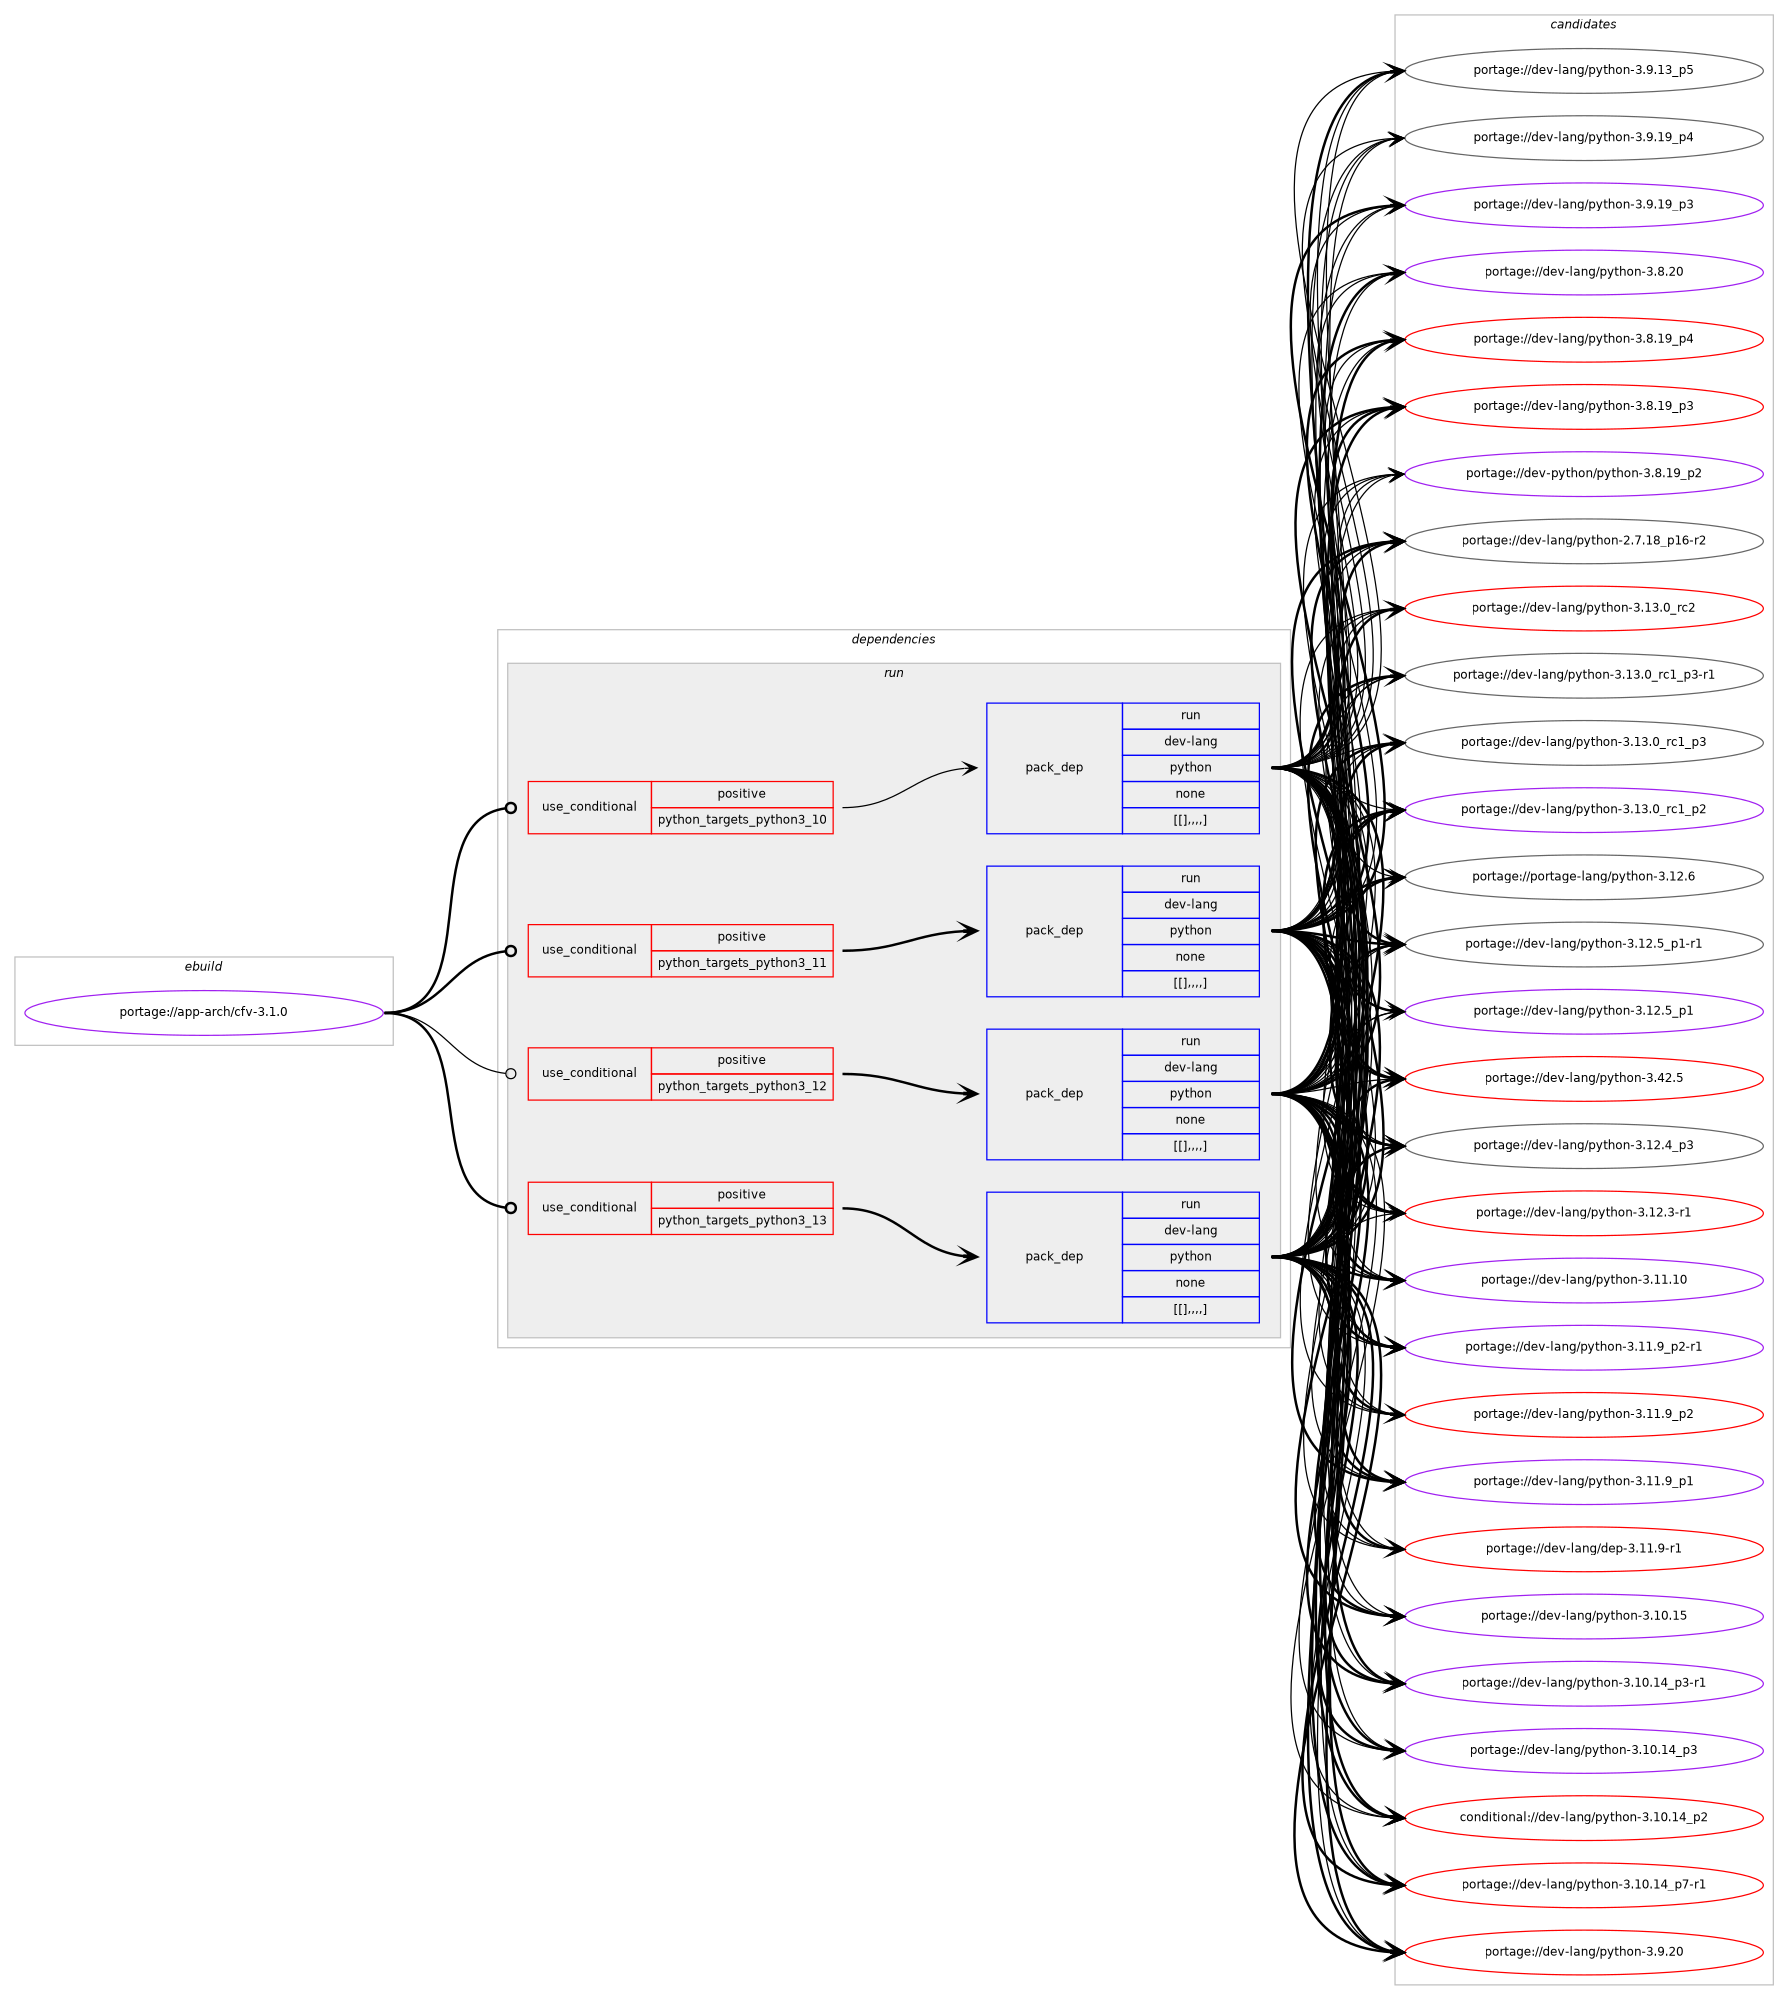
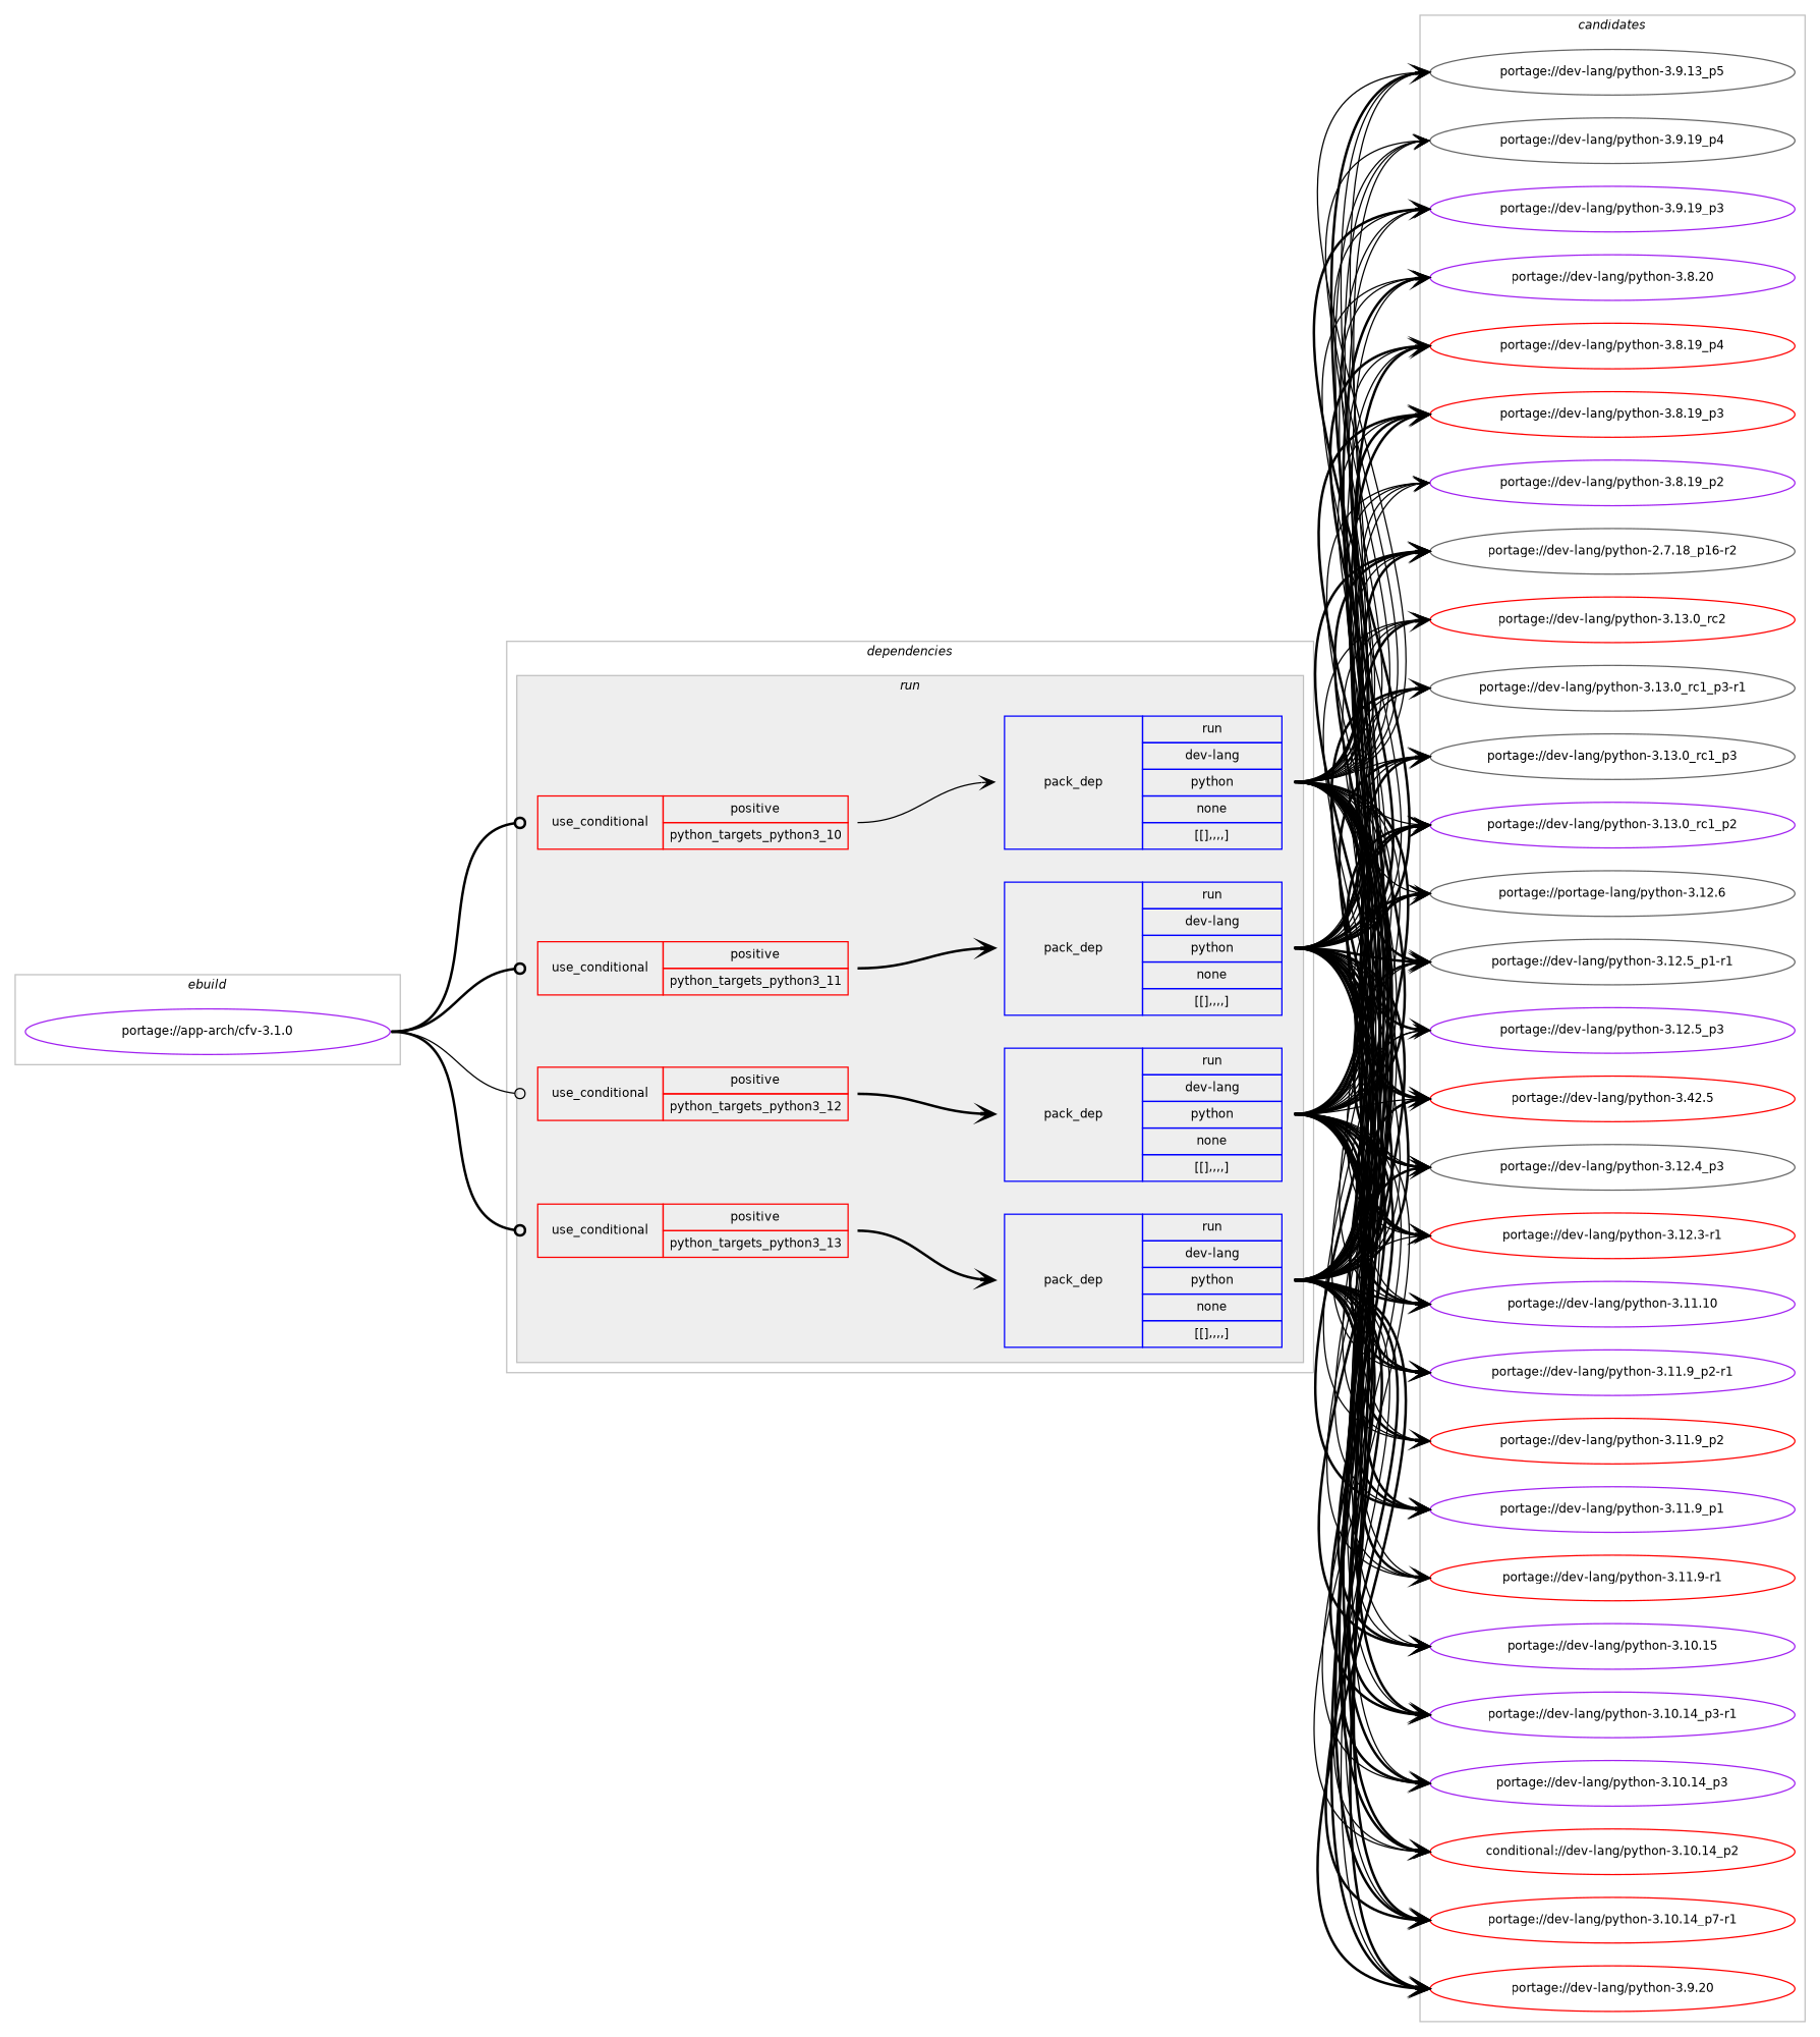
  digraph {
    compound=true
    concentrate=true
    fontname=Helvetica
    fontsize=10
    newrank=true
    rankdir=LR
    ranksep=1.5
    node [color=red fontname=Helvetica fontsize=10]
    edge [arrowhead=vee headport=w style=bold tailport=e weight=100]
    n1 [color=purple label="portage://app-arch/cfv-3.1.0" width=4]
    n2 [color=blue label=<<TABLE BORDER="0" CELLBORDER="1" CELLSPACING="0" CELLPADDING="4" WIDTH="220"><TR><TD ROWSPAN="6" CELLPADDING="30">pack_dep</TD></TR><TR><TD WIDTH="110">run</TD></TR><TR><TD>dev-lang</TD></TR><TR><TD>python</TD></TR><TR><TD>none</TD></TR><TR><TD>[[],,,,]</TD></TR></TABLE>> shape=none]
    n3 [label=<<TABLE BORDER="0" CELLBORDER="1" CELLSPACING="0" CELLPADDING="4"><TR><TD ROWSPAN="3" CELLPADDING="10">use_conditional</TD></TR><TR><TD>positive</TD></TR><TR><TD>python_targets_python3_10</TD></TR></TABLE>> shape=none]
    n4 [color=blue label=<<TABLE BORDER="0" CELLBORDER="1" CELLSPACING="0" CELLPADDING="4" WIDTH="220"><TR><TD ROWSPAN="6" CELLPADDING="30">pack_dep</TD></TR><TR><TD WIDTH="110">run</TD></TR><TR><TD>dev-lang</TD></TR><TR><TD>python</TD></TR><TR><TD>none</TD></TR><TR><TD>[[],,,,]</TD></TR></TABLE>> shape=none]
    n5 [label=<<TABLE BORDER="0" CELLBORDER="1" CELLSPACING="0" CELLPADDING="4"><TR><TD ROWSPAN="3" CELLPADDING="10">use_conditional</TD></TR><TR><TD>positive</TD></TR><TR><TD>python_targets_python3_11</TD></TR></TABLE>> shape=none]
    n6 [color=blue label=<<TABLE BORDER="0" CELLBORDER="1" CELLSPACING="0" CELLPADDING="4" WIDTH="220"><TR><TD ROWSPAN="6" CELLPADDING="30">pack_dep</TD></TR><TR><TD WIDTH="110">run</TD></TR><TR><TD>dev-lang</TD></TR><TR><TD>python</TD></TR><TR><TD>none</TD></TR><TR><TD>[[],,,,]</TD></TR></TABLE>> shape=none]
    n7 [label=<<TABLE BORDER="0" CELLBORDER="1" CELLSPACING="0" CELLPADDING="4"><TR><TD ROWSPAN="3" CELLPADDING="10">use_conditional</TD></TR><TR><TD>positive</TD></TR><TR><TD>python_targets_python3_12</TD></TR></TABLE>> shape=none]
    n8 [color=blue label=<<TABLE BORDER="0" CELLBORDER="1" CELLSPACING="0" CELLPADDING="4" WIDTH="220"><TR><TD ROWSPAN="6" CELLPADDING="30">pack_dep</TD></TR><TR><TD WIDTH="110">run</TD></TR><TR><TD>dev-lang</TD></TR><TR><TD>python</TD></TR><TR><TD>none</TD></TR><TR><TD>[[],,,,]</TD></TR></TABLE>> shape=none]
    n9 [label=<<TABLE BORDER="0" CELLBORDER="1" CELLSPACING="0" CELLPADDING="4"><TR><TD ROWSPAN="3" CELLPADDING="10">use_conditional</TD></TR><TR><TD>positive</TD></TR><TR><TD>python_targets_python3_13</TD></TR></TABLE>> shape=none]
    n10 [label="portage://dev-lang/python-3.13.0_rc2" width=4]
    n11 [color=gray40 label="portage://dev-lang/python-3.13.0_rc1_p3-r1" width=4]
    n12 [color=gray40 label="portage://dev-lang/python-3.13.0_rc1_p3" width=4]
    n13 [color=purple label="portage://dev-lang/python-3.13.0_rc1_p2" width=4]
    n14 [color=gray40 label="portage://portage-lang/python-3.12.6" width=4]
    n15 [color=gray40 label="portage://dev-lang/python-3.12.5_p1-r1" width=4]
-   n16 [color=purple label="portage://dev-lang/python-3.12.5_p1" width=4]
+   n16 [color=purple label="portage://dev-lang/python-3.12.5_p3" width=4]
    n17 [label="portage://dev-lang/python-3.42.5" width=4]
    n18 [color=gray40 label="portage://dev-lang/python-3.12.4_p3" width=4]
    n19 [label="portage://dev-lang/python-3.12.3-r1" width=4]
    n20 [color=purple label="portage://dev-lang/python-3.11.10" width=4]
    n21 [color=purple label="portage://dev-lang/python-3.11.9_p2-r1" width=4]
    n22 [label="portage://dev-lang/python-3.11.9_p2" width=4]
    n23 [color=purple label="portage://dev-lang/python-3.11.9_p1" width=4]
-   n24 [label="portage://dev-lang/dep-3.11.9-r1" width=4]
+   n24 [label="portage://dev-lang/python-3.11.9-r1" width=4]
    n25 [color=purple label="portage://dev-lang/python-3.10.15" width=4]
    n26 [color=purple label="portage://dev-lang/python-3.10.14_p3-r1" width=4]
    n27 [color=purple label="portage://dev-lang/python-3.10.14_p3" width=4]
    n28 [label="conditional://dev-lang/python-3.10.14_p2" width=4]
    n29 [label="portage://dev-lang/python-3.10.14_p7-r1" width=4]
    n30 [label="portage://dev-lang/python-3.9.20" width=4]
    n31 [color=gray40 label="portage://dev-lang/python-3.9.13_p5" width=4]
    n32 [color=gray40 label="portage://dev-lang/python-3.9.19_p4" width=4]
    n33 [color=purple label="portage://dev-lang/python-3.9.19_p3" width=4]
    n34 [color=purple label="portage://dev-lang/python-3.8.20" width=4]
    n35 [label="portage://dev-lang/python-3.8.19_p4" width=4]
    n36 [label="portage://dev-lang/python-3.8.19_p3" width=4]
-   n37 [color=purple label="portage://dev-python/python-3.8.19_p2" width=4]
+   n37 [color=purple label="portage://dev-lang/python-3.8.19_p2" width=4]
    n38 [color=gray40 label="portage://dev-lang/python-2.7.18_p16-r2" width=4]
    subgraph cluster_1 {
      color=gray
      label=<<i>ebuild</i>>
      n1
    }
    subgraph cluster_2 {
      color=gray
      label=<<i>dependencies</i>>
      subgraph cluster_3 {
        color=gray
        fillcolor="#eeeeee"
        label=<<i>compile</i>>
        style=filled
      }
      subgraph cluster_4 {
        color=gray
        fillcolor="#eeeeee"
        label=<<i>compile and run</i>>
        style=filled
      }
      subgraph cluster_5 {
        color=gray
        fillcolor="#eeeeee"
        label=<<i>run</i>>
        style=filled
        subgraph sub_6 {
          color=gray
          fillcolor="#eeeeee"
          label=<<i>run</i>>
          style=filled
          n3
          subgraph sub_7 {
            color=gray
            fillcolor="#eeeeee"
            label=<<i>run</i>>
            style=filled
            n2
          }
        }
        subgraph sub_8 {
          color=gray
          fillcolor="#eeeeee"
          label=<<i>run</i>>
          style=filled
          n5
          subgraph sub_9 {
            color=gray
            fillcolor="#eeeeee"
            label=<<i>run</i>>
            style=filled
            n4
          }
        }
        subgraph sub_10 {
          color=gray
          fillcolor="#eeeeee"
          label=<<i>run</i>>
          style=filled
          n7
          subgraph sub_11 {
            color=gray
            fillcolor="#eeeeee"
            label=<<i>run</i>>
            style=filled
            n6
          }
        }
        subgraph sub_12 {
          color=gray
          fillcolor="#eeeeee"
          label=<<i>run</i>>
          style=filled
          n9
          subgraph sub_13 {
            color=gray
            fillcolor="#eeeeee"
            label=<<i>run</i>>
            style=filled
            n8
          }
        }
      }
    }
    subgraph cluster_14 {
      color=gray
      label=<<i>candidates</i>>
      rank=same
      subgraph sub_15 {
        color=black
        label=<<i>candidates</i>>
        nodesep=1
        rank=same
        n10
        n11
        n12
        n13
        n14
        n15
        n16
        n17
        n18
        n19
        n20
        n21
        n22
        n23
        n24
        n25
        n26
        n27
        n28
        n29
        n30
        n31
        n32
        n33
        n34
        n35
        n36
        n37
        n38
      }
      subgraph sub_16 {
        color=black
        label=<<i>candidates</i>>
        nodesep=1
        rank=same
        n10
        n11
        n12
        n13
        n14
        n15
        n16
        n17
        n18
        n19
        n20
        n21
        n22
        n23
        n24
        n25
        n26
        n27
        n28
        n29
        n30
        n31
        n32
        n33
        n34
        n35
        n36
        n37
        n38
      }
      subgraph sub_17 {
        color=black
        label=<<i>candidates</i>>
        nodesep=1
        rank=same
        n10
        n11
        n12
        n13
        n14
        n15
        n16
        n17
        n18
        n19
        n20
        n21
        n22
        n23
        n24
        n25
        n26
        n27
        n28
        n29
        n30
        n31
        n32
        n33
        n34
        n35
        n36
        n37
        n38
      }
      subgraph sub_18 {
        color=black
        label=<<i>candidates</i>>
        nodesep=1
        rank=same
        n10
        n11
        n12
        n13
        n14
        n15
        n16
        n17
        n18
        n19
        n20
        n21
        n22
        n23
        n24
        n25
        n26
        n27
        n28
        n29
        n30
        n31
        n32
        n33
        n34
        n35
        n36
        n37
        n38
      }
    }
    n1 -> n3 [arrowhead=odot weight=20]
    n1 -> n5 [arrowhead=odot weight=20]
    n1 -> n7 [arrowhead=odot style=solid weight=20]
    n1 -> n9 [arrowhead=odot weight=20]
    n2 -> n10
    n2 -> n11 [style=solid]
    n2 -> n12 [style=solid]
    n2 -> n13 [style=solid]
    n2 -> n14 [style=solid]
    n2 -> n15
    n2 -> n16 [style=solid]
    n2 -> n17
    n2 -> n18
    n2 -> n19 [style=solid]
    n2 -> n20 [style=solid]
    n2 -> n21 [style=solid]
    n2 -> n22 [style=solid]
    n2 -> n23
    n2 -> n24 [style=solid]
    n2 -> n25 [style=solid]
    n2 -> n26 [style=solid]
    n2 -> n27
    n2 -> n28
    n2 -> n29
    n2 -> n30
    n2 -> n31 [style=solid]
    n2 -> n32 [style=solid]
    n2 -> n33 [style=solid]
    n2 -> n34 [style=solid]
    n2 -> n35 [style=solid]
    n2 -> n36
    n2 -> n37 [style=solid]
    n2 -> n38
    n3 -> n2 [style=solid weight=20]
    n4 -> n10 [style=solid]
    n4 -> n11 [style=solid]
    n4 -> n12
    n4 -> n13
    n4 -> n14
    n4 -> n15
    n4 -> n16
    n4 -> n17
    n4 -> n18 [style=solid]
    n4 -> n19
    n4 -> n20
    n4 -> n21
    n4 -> n22 [style=solid]
    n4 -> n23 [style=solid]
    n4 -> n24 [style=solid]
    n4 -> n25
    n4 -> n26
    n4 -> n27 [style=solid]
    n4 -> n28
    n4 -> n29 [style=solid]
    n4 -> n30 [style=solid]
    n4 -> n31 [style=solid]
    n4 -> n32 [style=solid]
    n4 -> n33
    n4 -> n34 [style=solid]
    n4 -> n35
    n4 -> n36 [style=solid]
    n4 -> n37 [style=solid]
    n4 -> n38 [style=solid]
    n5 -> n4 [weight=20]
    n6 -> n10 [style=solid]
    n6 -> n11 [style=solid]
    n6 -> n12 [style=solid]
    n6 -> n13
    n6 -> n14
    n6 -> n15 [style=solid]
    n6 -> n16 [style=solid]
    n6 -> n17 [style=solid]
    n6 -> n18
    n6 -> n19
    n6 -> n20 [style=solid]
    n6 -> n21
    n6 -> n22
    n6 -> n23
    n6 -> n24 [style=solid]
    n6 -> n25
    n6 -> n26
    n6 -> n27 [style=solid]
    n6 -> n28 [style=solid]
    n6 -> n29
    n6 -> n30
    n6 -> n31 [style=solid]
    n6 -> n32 [style=solid]
    n6 -> n33 [style=solid]
    n6 -> n34 [style=solid]
    n6 -> n35
    n6 -> n36
    n6 -> n37 [style=solid]
    n6 -> n38
    n7 -> n6 [weight=20]
    n8 -> n10 [style=solid]
    n8 -> n11
    n8 -> n12
    n8 -> n13
    n8 -> n14 [style=solid]
    n8 -> n15
    n8 -> n16 [style=solid]
    n8 -> n17
    n8 -> n18
    n8 -> n19 [style=solid]
    n8 -> n20
    n8 -> n21 [style=solid]
    n8 -> n22 [style=solid]
    n8 -> n23
    n8 -> n24
    n8 -> n25 [style=solid]
    n8 -> n26
    n8 -> n27
    n8 -> n28 [style=solid]
    n8 -> n29
    n8 -> n30
    n8 -> n31
    n8 -> n32 [style=solid]
    n8 -> n33 [style=solid]
    n8 -> n34
    n8 -> n35 [style=solid]
    n8 -> n36
    n8 -> n37 [style=solid]
    n8 -> n38
    n9 -> n8 [weight=20]
  }
